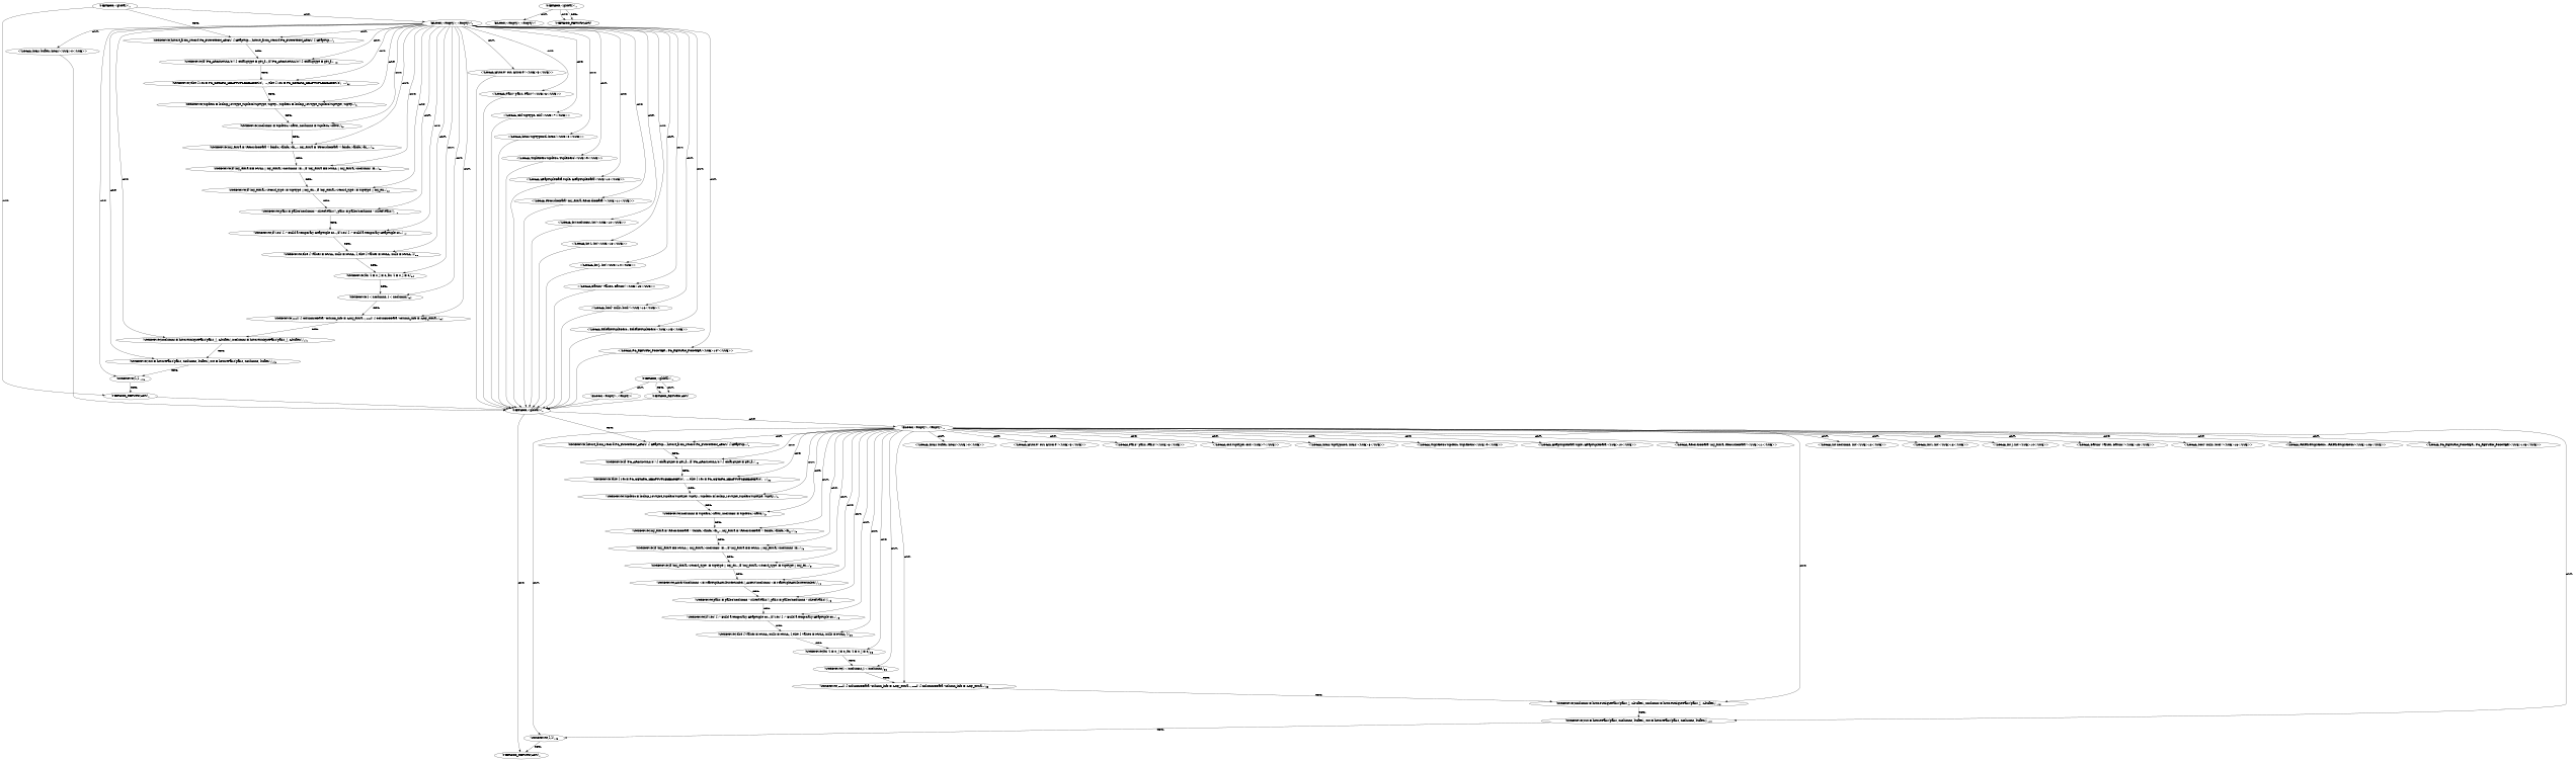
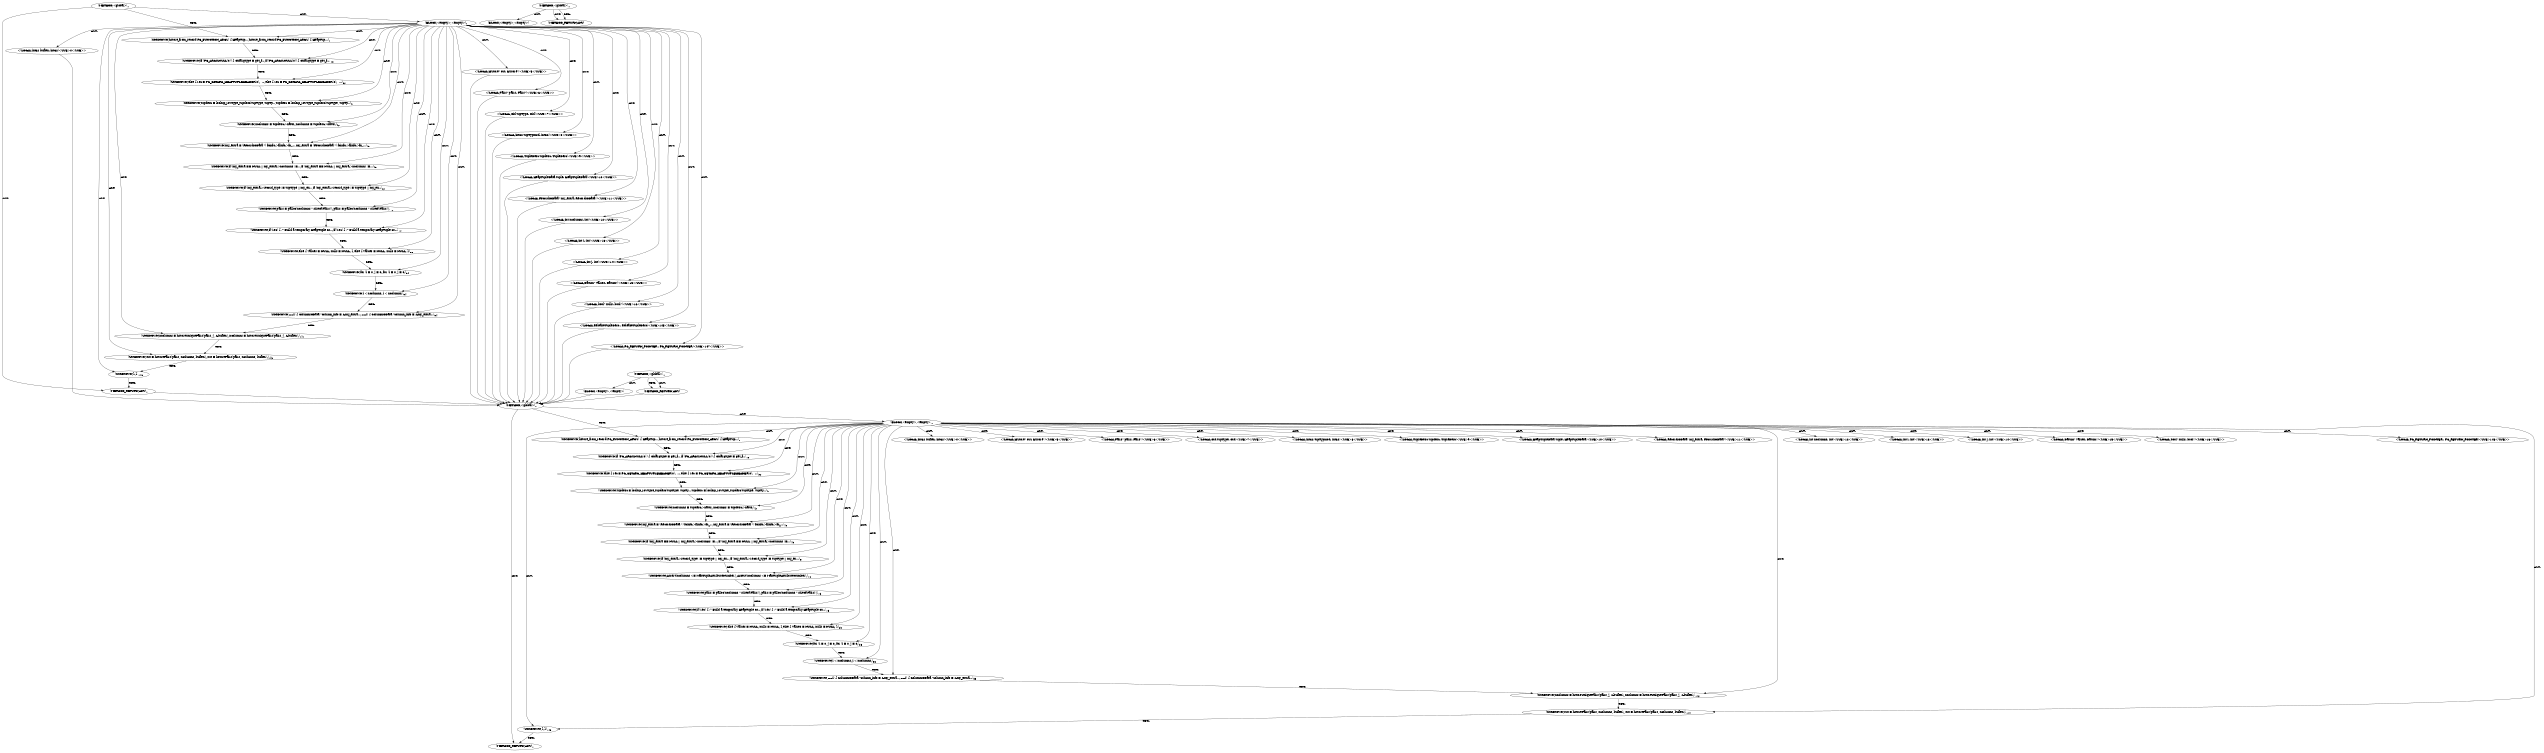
  digraph {
    n1 [label=<(METHOD,&lt;global&gt;)<SUB>1</SUB>>]
    n2 [label=<(BLOCK,&lt;empty&gt;,&lt;empty&gt;)<SUB>1</SUB>>]
    n3 [label=<(UNKNOWN,hstore_from_record(PG_FUNCTION_ARGS) { 	HeapTup...,hstore_from_record(PG_FUNCTION_ARGS) { 	HeapTup...)<SUB>1</SUB>>]
    n4 [label=<(METHOD_RETURN,ANY)<SUB>1</SUB>>]
    n5 [label="<(LOCAL,int32 buflen: int32)<SUB>4</SUB>>"]
    n6 [label="<(LOCAL,HStore* out: HStore*)<SUB>5</SUB>>"]
    n7 [label="<(LOCAL,Pairs* pairs: Pairs*)<SUB>6</SUB>>"]
    n8 [label="<(LOCAL,Oid tupType: Oid)<SUB>7</SUB>>"]
    n9 [label="<(LOCAL,int32 tupTypmod: int32)<SUB>8</SUB>>"]
    n10 [label="<(LOCAL,TupleDesc tupdesc: TupleDesc)<SUB>9</SUB>>"]
    n11 [label="<(LOCAL,HeapTupleData tuple: HeapTupleData)<SUB>10</SUB>>"]
    n12 [label="<(LOCAL,RecordIOData* my_extra: RecordIOData*)<SUB>11</SUB>>"]
    n13 [label="<(LOCAL,int ncolumns: int)<SUB>12</SUB>>"]
    n14 [label="<(LOCAL,int i: int)<SUB>13</SUB>>"]
    n15 [label="<(LOCAL,int j: int)<SUB>14</SUB>>"]
    n16 [label="<(LOCAL,Datum* values: Datum*)<SUB>15</SUB>>"]
    n17 [label="<(LOCAL,bool* nulls: bool*)<SUB>16</SUB>>"]
    n18 [label=<(UNKNOWN,if (PG_ARGISNULL(0)) 	{ 		Oid			argtype = get_f...,if (PG_ARGISNULL(0)) 	{ 		Oid			argtype = get_f...)<SUB>18</SUB>>]
    n19 [label=<(UNKNOWN,else 	{ 		rec = PG_GETARG_HEAPTUPLEHEADER(0);  ...,else 	{ 		rec = PG_GETARG_HEAPTUPLEHEADER(0);  ...)<SUB>32</SUB>>]
    n20 [label=<(UNKNOWN,tupdesc = lookup_rowtype_tupdesc(tupType, tupTy...,tupdesc = lookup_rowtype_tupdesc(tupType, tupTy...)<SUB>41</SUB>>]
    n21 [label=<(UNKNOWN,ncolumns = tupdesc-&gt;natts;,ncolumns = tupdesc-&gt;natts;)<SUB>42</SUB>>]
    n22 [label=<(UNKNOWN,my_extra = (RecordIOData *) fcinfo-&gt;flinfo-&gt;fn_...,my_extra = (RecordIOData *) fcinfo-&gt;flinfo-&gt;fn_...)<SUB>48</SUB>>]
    n23 [label=<(UNKNOWN,if (my_extra == NULL || 		my_extra-&gt;ncolumns !=...,if (my_extra == NULL || 		my_extra-&gt;ncolumns !=...)<SUB>49</SUB>>]
    n24 [label=<(UNKNOWN,if (my_extra-&gt;record_type != tupType || 		my_ex...,if (my_extra-&gt;record_type != tupType || 		my_ex...)<SUB>61</SUB>>]
    n25 [label=<(UNKNOWN,pairs = palloc(ncolumns * sizeof(Pairs));,pairs = palloc(ncolumns * sizeof(Pairs));)<SUB>72</SUB>>]
    n26 [label=<(UNKNOWN,if (rec) 	{ 		/* Build a temporary HeapTuple co...,if (rec) 	{ 		/* Build a temporary HeapTuple co...)<SUB>74</SUB>>]
    n27 [label=<(UNKNOWN,else 	{ 		values = NULL; 		nulls = NULL; 	},else 	{ 		values = NULL; 		nulls = NULL; 	})<SUB>88</SUB>>]
    n28 [label=<(UNKNOWN,for (i = 0, j = 0;,for (i = 0, j = 0;)<SUB>94</SUB>>]
    n29 [label=<(UNKNOWN,i &lt; ncolumns;,i &lt; ncolumns;)<SUB>94</SUB>>]
    n30 [label=<(UNKNOWN,++i) 	{ 		ColumnIOData *column_info = &amp;my_extra...,++i) 	{ 		ColumnIOData *column_info = &amp;my_extra...)<SUB>94</SUB>>]
    n31 [label=<(UNKNOWN,ncolumns = hstoreUniquePairs(pairs, j, &amp;buflen);,ncolumns = hstoreUniquePairs(pairs, j, &amp;buflen);)<SUB>141</SUB>>]
    n32 [label=<(UNKNOWN,out = hstorePairs(pairs, ncolumns, buflen);,out = hstorePairs(pairs, ncolumns, buflen);)<SUB>143</SUB>>]
    n33 [label="<(LOCAL,ReleaseTupleDesc : ReleaseTupleDesc)<SUB>145</SUB>>"]
    n34 [label="<(LOCAL,PG_RETURN_POINTER : PG_RETURN_POINTER)<SUB>147</SUB>>"]
    n35 [label=<(UNKNOWN,},})<SUB>148</SUB>>]
    n36 [label=<(METHOD,&lt;global&gt;)<SUB>1</SUB>>]
    n37 [label=<(METHOD,&lt;global&gt;)<SUB>1</SUB>>]
    n38 [label=<(BLOCK,&lt;empty&gt;,&lt;empty&gt;)>]
    n39 [label=<(METHOD_RETURN,ANY)>]
    n40 [label=<(BLOCK,&lt;empty&gt;,&lt;empty&gt;)<SUB>1</SUB>>]
    n41 [label=<(UNKNOWN,hstore_from_record(PG_FUNCTION_ARGS) { 	HeapTup...,hstore_from_record(PG_FUNCTION_ARGS) { 	HeapTup...)<SUB>1</SUB>>]
    n42 [label=<(METHOD_RETURN,ANY)<SUB>1</SUB>>]
    n43 [label="<(LOCAL,int32 buflen: int32)<SUB>4</SUB>>"]
    n44 [label="<(LOCAL,HStore* out: HStore*)<SUB>5</SUB>>"]
    n45 [label="<(LOCAL,Pairs* pairs: Pairs*)<SUB>6</SUB>>"]
    n46 [label="<(LOCAL,Oid tupType: Oid)<SUB>7</SUB>>"]
    n47 [label="<(LOCAL,int32 tupTypmod: int32)<SUB>8</SUB>>"]
    n48 [label="<(LOCAL,TupleDesc tupdesc: TupleDesc)<SUB>9</SUB>>"]
    n49 [label="<(LOCAL,HeapTupleData tuple: HeapTupleData)<SUB>10</SUB>>"]
    n50 [label="<(LOCAL,RecordIOData* my_extra: RecordIOData*)<SUB>11</SUB>>"]
    n51 [label="<(LOCAL,int ncolumns: int)<SUB>12</SUB>>"]
    n52 [label="<(LOCAL,int i: int)<SUB>13</SUB>>"]
    n53 [label="<(LOCAL,int j: int)<SUB>14</SUB>>"]
    n54 [label="<(LOCAL,Datum* values: Datum*)<SUB>15</SUB>>"]
    n55 [label="<(LOCAL,bool* nulls: bool*)<SUB>16</SUB>>"]
    n56 [label=<(UNKNOWN,if (PG_ARGISNULL(0)) 	{ 		Oid			argtype = get_f...,if (PG_ARGISNULL(0)) 	{ 		Oid			argtype = get_f...)<SUB>18</SUB>>]
    n57 [label=<(UNKNOWN,else 	{ 		rec = PG_GETARG_HEAPTUPLEHEADER(0);  ...,else 	{ 		rec = PG_GETARG_HEAPTUPLEHEADER(0);  ...)<SUB>32</SUB>>]
    n58 [label=<(UNKNOWN,tupdesc = lookup_rowtype_tupdesc(tupType, tupTy...,tupdesc = lookup_rowtype_tupdesc(tupType, tupTy...)<SUB>41</SUB>>]
    n59 [label=<(UNKNOWN,ncolumns = tupdesc-&gt;natts;,ncolumns = tupdesc-&gt;natts;)<SUB>42</SUB>>]
    n60 [label=<(UNKNOWN,my_extra = (RecordIOData *) fcinfo-&gt;flinfo-&gt;fn_...,my_extra = (RecordIOData *) fcinfo-&gt;flinfo-&gt;fn_...)<SUB>48</SUB>>]
    n61 [label=<(UNKNOWN,if (my_extra == NULL || 		my_extra-&gt;ncolumns !=...,if (my_extra == NULL || 		my_extra-&gt;ncolumns !=...)<SUB>49</SUB>>]
    n62 [label=<(UNKNOWN,if (my_extra-&gt;record_type != tupType || 		my_ex...,if (my_extra-&gt;record_type != tupType || 		my_ex...)<SUB>61</SUB>>]
    n63 [label=<(UNKNOWN,Assert(ncolumns &lt;= MaxTupleAttributeNumber);,Assert(ncolumns &lt;= MaxTupleAttributeNumber);)<SUB>72</SUB>>]
    n64 [label=<(UNKNOWN,pairs = palloc(ncolumns * sizeof(Pairs));,pairs = palloc(ncolumns * sizeof(Pairs));)<SUB>73</SUB>>]
    n65 [label=<(UNKNOWN,if (rec) 	{ 		/* Build a temporary HeapTuple co...,if (rec) 	{ 		/* Build a temporary HeapTuple co...)<SUB>75</SUB>>]
    n66 [label=<(UNKNOWN,else 	{ 		values = NULL; 		nulls = NULL; 	},else 	{ 		values = NULL; 		nulls = NULL; 	})<SUB>89</SUB>>]
    n67 [label=<(UNKNOWN,for (i = 0, j = 0;,for (i = 0, j = 0;)<SUB>95</SUB>>]
    n68 [label=<(UNKNOWN,i &lt; ncolumns;,i &lt; ncolumns;)<SUB>95</SUB>>]
    n69 [label=<(UNKNOWN,++i) 	{ 		ColumnIOData *column_info = &amp;my_extra...,++i) 	{ 		ColumnIOData *column_info = &amp;my_extra...)<SUB>95</SUB>>]
    n70 [label=<(UNKNOWN,ncolumns = hstoreUniquePairs(pairs, j, &amp;buflen);,ncolumns = hstoreUniquePairs(pairs, j, &amp;buflen);)<SUB>142</SUB>>]
    n71 [label=<(UNKNOWN,out = hstorePairs(pairs, ncolumns, buflen);,out = hstorePairs(pairs, ncolumns, buflen);)<SUB>144</SUB>>]
-   n72 [label="<(LOCAL,ReleaseTupleDesc : ReleaseTupleDesc)<SUB>146</SUB>>"]
    n73 [label="<(LOCAL,PG_RETURN_POINTER : PG_RETURN_POINTER)<SUB>148</SUB>>"]
    n74 [label=<(UNKNOWN,},})<SUB>149</SUB>>]
    n75 [label=<(METHOD,&lt;global&gt;)<SUB>1</SUB>>]
    n76 [label=<(BLOCK,&lt;empty&gt;,&lt;empty&gt;)>]
    n77 [label=<(METHOD_RETURN,ANY)>]
    n1 -> n2 [label="AST: "]
    n1 -> n3 [label="CFG: "]
    n1 -> n4 [label="AST: "]
    n2 -> n3 [label="AST: "]
    n2 -> n5 [label="AST: "]
    n2 -> n6 [label="AST: "]
    n2 -> n7 [label="AST: "]
    n2 -> n8 [label="AST: "]
    n2 -> n9 [label="AST: "]
    n2 -> n10 [label="AST: "]
    n2 -> n11 [label="AST: "]
    n2 -> n12 [label="AST: "]
    n2 -> n13 [label="AST: "]
    n2 -> n14 [label="AST: "]
    n2 -> n15 [label="AST: "]
    n2 -> n16 [label="AST: "]
    n2 -> n17 [label="AST: "]
    n2 -> n18 [label="AST: "]
    n2 -> n19 [label="AST: "]
    n2 -> n20 [label="AST: "]
    n2 -> n21 [label="AST: "]
    n2 -> n22 [label="AST: "]
    n2 -> n23 [label="AST: "]
    n2 -> n24 [label="AST: "]
    n2 -> n25 [label="AST: "]
    n2 -> n26 [label="AST: "]
    n2 -> n27 [label="AST: "]
    n2 -> n28 [label="AST: "]
    n2 -> n29 [label="AST: "]
    n2 -> n30 [label="AST: "]
    n2 -> n31 [label="AST: "]
    n2 -> n32 [label="AST: "]
    n2 -> n33 [label="AST: "]
    n2 -> n34 [label="AST: "]
    n2 -> n35 [label="AST: "]
    n3 -> n18 [label="CFG: "]
    n4 -> n36
    n5 -> n36
    n6 -> n36
    n7 -> n36
    n8 -> n36
    n9 -> n36
    n10 -> n36
    n11 -> n36
    n12 -> n36
    n13 -> n36
    n14 -> n36
    n15 -> n36
    n16 -> n36
    n17 -> n36
    n18 -> n19 [label="CFG: "]
    n19 -> n20 [label="CFG: "]
    n20 -> n21 [label="CFG: "]
    n21 -> n22 [label="CFG: "]
    n22 -> n23 [label="CFG: "]
    n23 -> n24 [label="CFG: "]
    n24 -> n25 [label="CFG: "]
    n25 -> n26 [label="CFG: "]
    n26 -> n27 [label="CFG: "]
    n27 -> n28 [label="CFG: "]
    n28 -> n29 [label="CFG: "]
    n29 -> n30 [label="CFG: "]
    n30 -> n31 [label="CFG: "]
    n31 -> n32 [label="CFG: "]
    n32 -> n35 [label="CFG: "]
    n33 -> n36
    n34 -> n36
    n35 -> n4 [label="CFG: "]
    n36 -> n40 [label="AST: "]
    n36 -> n41 [label="CFG: "]
    n36 -> n42 [label="AST: "]
    n37 -> n38 [label="AST: "]
    n37 -> n39 [label="AST: "]
    n37 -> n39 [label="CFG: "]
    n38 -> n36
    n39 -> n36
    n40 -> n41 [label="AST: "]
    n40 -> n43 [label="AST: "]
    n40 -> n44 [label="AST: "]
    n40 -> n45 [label="AST: "]
    n40 -> n46 [label="AST: "]
    n40 -> n47 [label="AST: "]
    n40 -> n48 [label="AST: "]
    n40 -> n49 [label="AST: "]
    n40 -> n50 [label="AST: "]
    n40 -> n51 [label="AST: "]
    n40 -> n52 [label="AST: "]
    n40 -> n53 [label="AST: "]
    n40 -> n54 [label="AST: "]
    n40 -> n55 [label="AST: "]
    n40 -> n56 [label="AST: "]
    n40 -> n57 [label="AST: "]
    n40 -> n58 [label="AST: "]
    n40 -> n59 [label="AST: "]
    n40 -> n60 [label="AST: "]
    n40 -> n61 [label="AST: "]
    n40 -> n62 [label="AST: "]
    n40 -> n63 [label="AST: "]
    n40 -> n64 [label="AST: "]
    n40 -> n65 [label="AST: "]
    n40 -> n66 [label="AST: "]
    n40 -> n67 [label="AST: "]
    n40 -> n68 [label="AST: "]
    n40 -> n69 [label="AST: "]
    n40 -> n70 [label="AST: "]
    n40 -> n71 [label="AST: "]
-   n40 -> n72 [label="AST: "]
    n40 -> n73 [label="AST: "]
    n40 -> n74 [label="AST: "]
    n41 -> n56 [label="CFG: "]
    n56 -> n57 [label="CFG: "]
    n57 -> n58 [label="CFG: "]
    n58 -> n59 [label="CFG: "]
    n59 -> n60 [label="CFG: "]
    n60 -> n61 [label="CFG: "]
    n61 -> n62 [label="CFG: "]
    n62 -> n63 [label="CFG: "]
    n63 -> n64 [label="CFG: "]
    n64 -> n65 [label="CFG: "]
    n65 -> n66 [label="CFG: "]
    n66 -> n67 [label="CFG: "]
    n67 -> n68 [label="CFG: "]
    n68 -> n69 [label="CFG: "]
    n69 -> n70 [label="CFG: "]
    n70 -> n71 [label="CFG: "]
    n71 -> n74 [label="CFG: "]
    n74 -> n42 [label="CFG: "]
    n75 -> n76 [label="AST: "]
    n75 -> n77 [label="AST: "]
    n75 -> n77 [label="CFG: "]
  }
